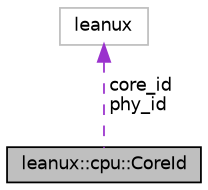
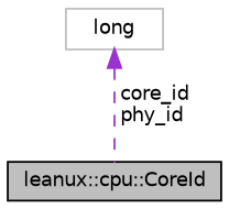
  digraph {
    node [fontname=Helvetica fontsize=10 shape=record]
    n1 [color=black fillcolor=grey75 fontcolor=black height=0.2 label="leanux::cpu::CoreId" style=filled width=0.4]
-   n2 [color=grey75 height=0.2 label=leanux width=0.4]
+   n2 [color=grey75 height=0.2 label=long width=0.4]
    n2 -> n1 [color=darkorchid3 dir=back fontname=Helvetica fontsize=10 label=" core_id\nphy_id" labelfontname=Helvetica labelfontsize=10 style=dashed]
  }
